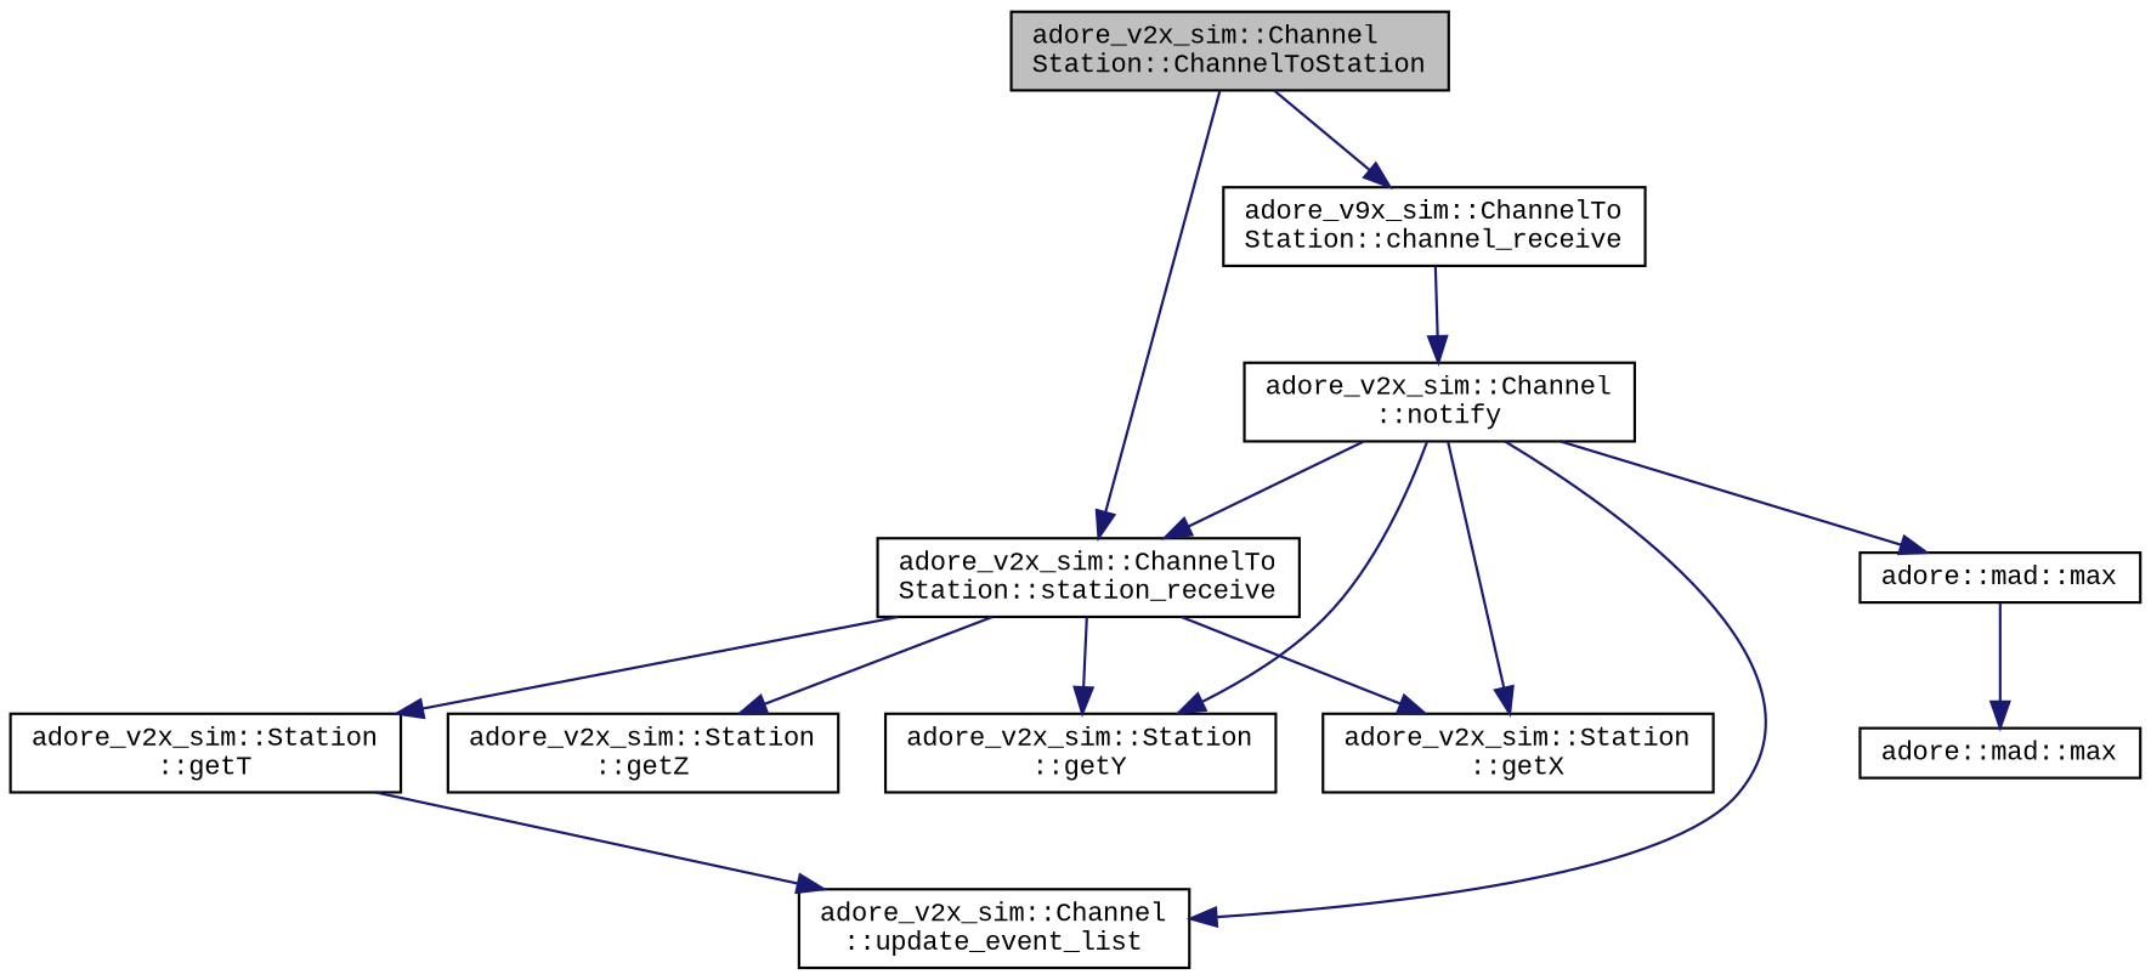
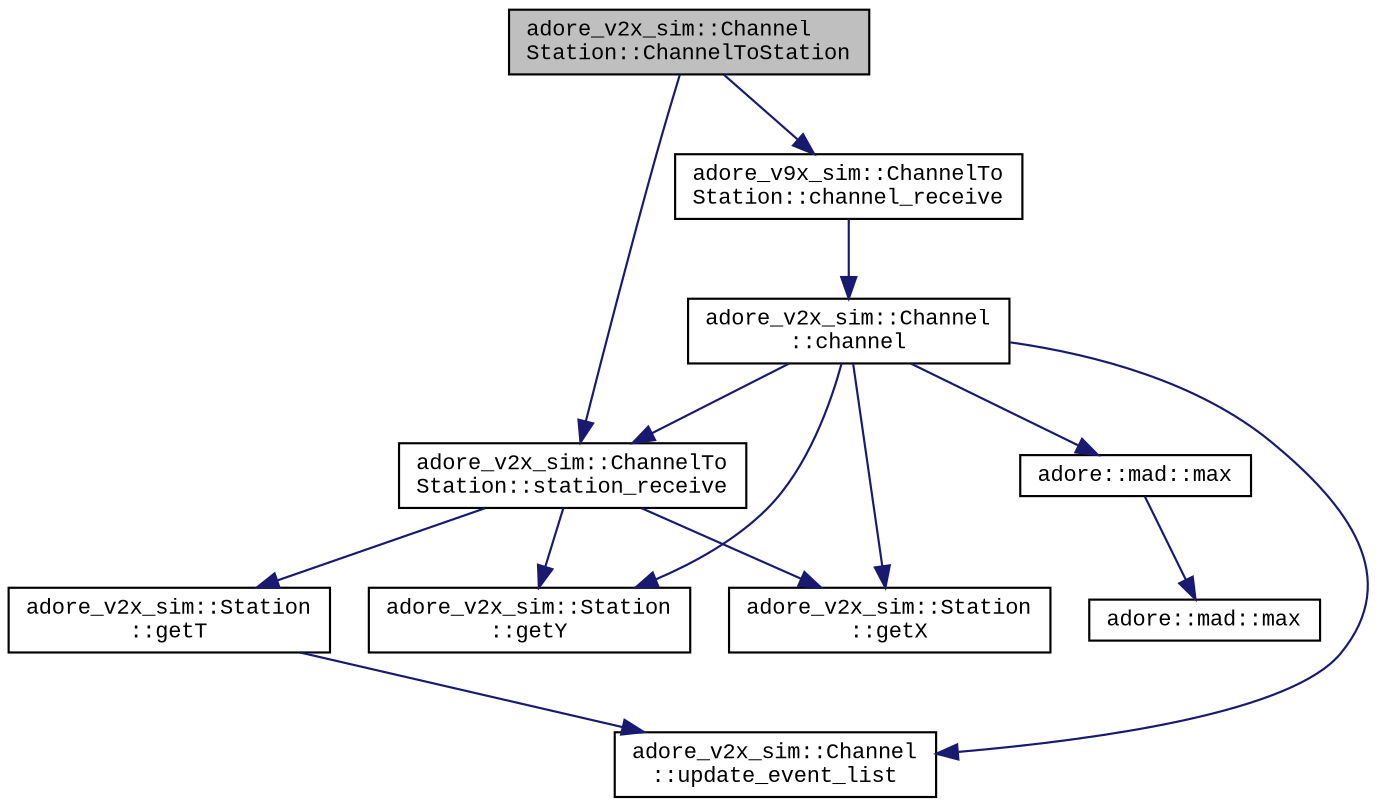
  digraph {
    fontname="Liberation Mono"
    rankdir=TB
    node [color=black fillcolor=white fontname="Liberation Mono" fontsize=10 shape=record style=filled]
    edge [color=midnightblue fontname="Liberation Mono" fontsize=10 labelfontname=Helvetica labelfontsize=10 style=solid]
    n1 [fillcolor=grey75 fontcolor=black height=0.2 label="adore_v2x_sim::Channel\lStation::ChannelToStation" width=0.4]
    n2 [height=0.2 label="adore_v9x_sim::ChannelTo\lStation::channel_receive" width=0.4]
    n3 [height=0.2 label="adore_v2x_sim::ChannelTo\lStation::station_receive" width=0.4]
-   n4 [height=0.2 label="adore_v2x_sim::Channel\l::notify" width=0.4]
+   n4 [height=0.2 label="adore_v2x_sim::Channel\l::channel" width=0.4]
    n5 [height=0.2 label="adore_v2x_sim::Station\l::getX" width=0.4]
    n6 [height=0.2 label="adore_v2x_sim::Station\l::getY" width=0.4]
-   n7 [height=0.2 label="adore_v2x_sim::Station\l::getZ" width=0.4]
    n8 [height=0.2 label="adore_v2x_sim::Station\l::getT" width=0.4]
    n9 [height=0.2 label="adore::mad::max" width=0.4]
    n10 [height=0.2 label="adore_v2x_sim::Channel\l::update_event_list" width=0.4]
    n11 [height=0.2 label="adore::mad::max" width=0.4]
    n1 -> n2
    n1 -> n3
    n2 -> n4
    n3 -> n5
    n3 -> n6
-   n3 -> n7
    n3 -> n8
    n4 -> n3
    n4 -> n5
    n4 -> n6
    n4 -> n9
    n4 -> n10
    n8 -> n10
    n9 -> n11
  }
